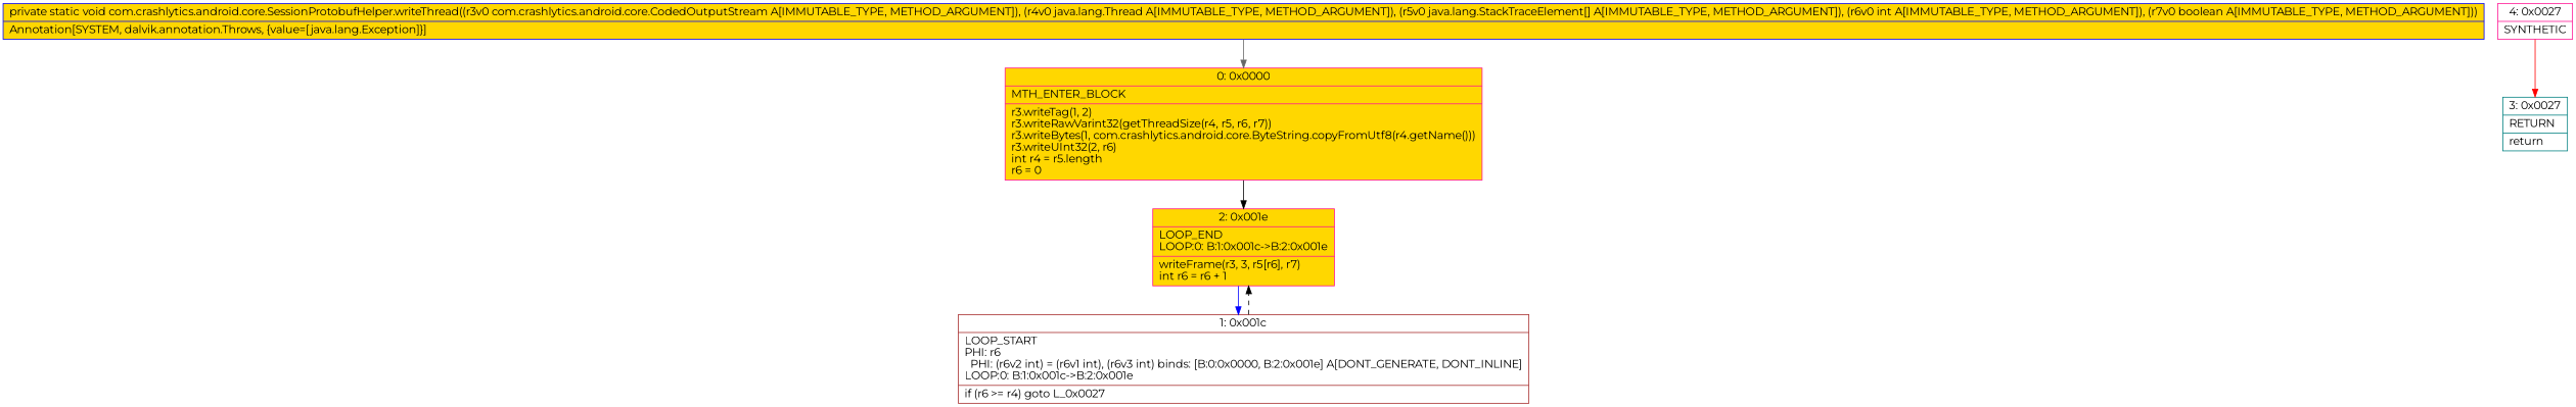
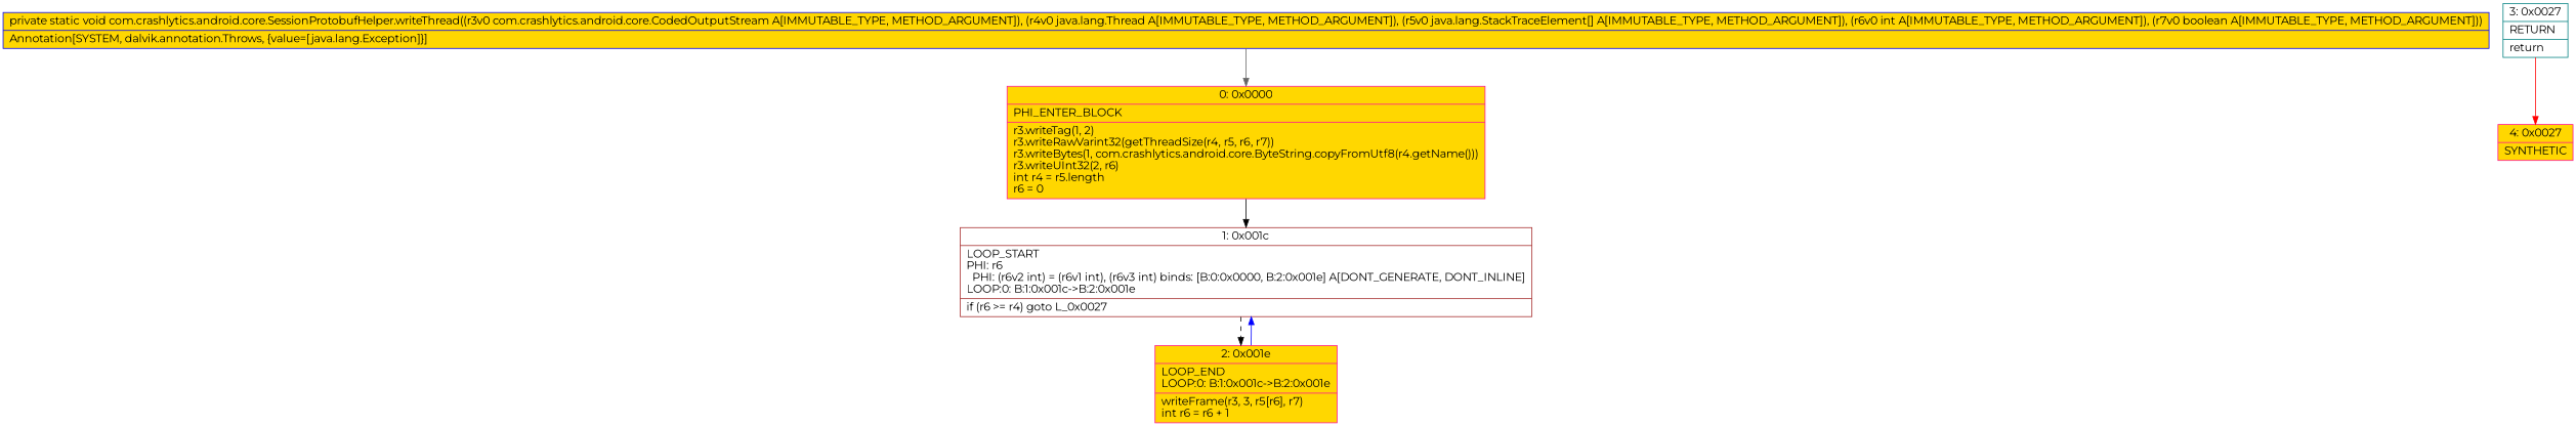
  digraph {
    fontname=Montserrat
    node [color=deeppink fillcolor=gold fontname=Montserrat shape=record style=filled]
    edge [color=black fontname=Montserrat]
-   n1 [label="{0\:\ 0x0000|MTH_ENTER_BLOCK\l|r3.writeTag(1, 2)\lr3.writeRawVarint32(getThreadSize(r4, r5, r6, r7))\lr3.writeBytes(1, com.crashlytics.android.core.ByteString.copyFromUtf8(r4.getName()))\lr3.writeUInt32(2, r6)\lint r4 = r5.length\lr6 = 0\l}"]
+   n1 [label="{0\:\ 0x0000|PHI_ENTER_BLOCK\l|r3.writeTag(1, 2)\lr3.writeRawVarint32(getThreadSize(r4, r5, r6, r7))\lr3.writeBytes(1, com.crashlytics.android.core.ByteString.copyFromUtf8(r4.getName()))\lr3.writeUInt32(2, r6)\lint r4 = r5.length\lr6 = 0\l}"]
    n2 [color=brown fillcolor=white label="{1\:\ 0x001c|LOOP_START\lPHI: r6 \l  PHI: (r6v2 int) = (r6v1 int), (r6v3 int) binds: [B:0:0x0000, B:2:0x001e] A[DONT_GENERATE, DONT_INLINE]\lLOOP:0: B:1:0x001c\-\>B:2:0x001e\l|if (r6 \>= r4) goto L_0x0027\l}"]
    n3 [label="{2\:\ 0x001e|LOOP_END\lLOOP:0: B:1:0x001c\-\>B:2:0x001e\l|writeFrame(r3, 3, r5[r6], r7)\lint r6 = r6 + 1\l}"]
-   n4 [fillcolor=white label="{4\:\ 0x0027|SYNTHETIC\l}"]
+   n4 [label="{4\:\ 0x0027|SYNTHETIC\l}"]
    n5 [color=teal fillcolor=white label="{3\:\ 0x0027|RETURN\l|return\l}"]
    n6 [color=blue label="{private static void com.crashlytics.android.core.SessionProtobufHelper.writeThread((r3v0 com.crashlytics.android.core.CodedOutputStream A[IMMUTABLE_TYPE, METHOD_ARGUMENT]), (r4v0 java.lang.Thread A[IMMUTABLE_TYPE, METHOD_ARGUMENT]), (r5v0 java.lang.StackTraceElement[] A[IMMUTABLE_TYPE, METHOD_ARGUMENT]), (r6v0 int A[IMMUTABLE_TYPE, METHOD_ARGUMENT]), (r7v0 boolean A[IMMUTABLE_TYPE, METHOD_ARGUMENT]))  | Annotation[SYSTEM, dalvik.annotation.Throws, \{value=[java.lang.Exception]\}]\l}"]
-   n1 -> n3
+   n1 -> n2
    n2 -> n3 [style=dashed]
    n3 -> n2 [color=blue]
-   n4 -> n5 [color=red]
+   n5 -> n4 [color=red]
    n6 -> n1 [color=gray40]
  }
